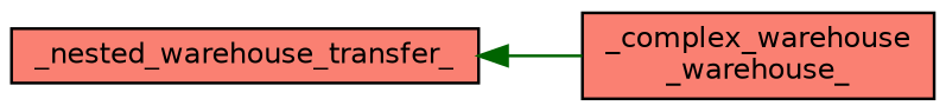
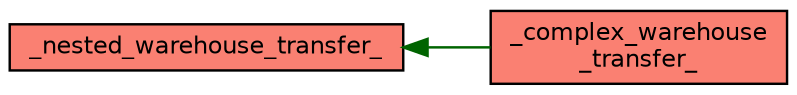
  digraph {
    rankdir=LR
    node [color=black fillcolor=salmon fontname=Helvetica fontsize=10 shape=record style=filled]
    n1 [fontcolor=black height=0.2 label=_nested_warehouse_transfer_ width=0.4]
-   n2 [height=0.2 label="_complex_warehouse\l_warehouse_" width=0.4]
+   n2 [height=0.2 label="_complex_warehouse\l_transfer_" width=0.4]
    n1 -> n2 [color=darkgreen dir=back fontname=Helvetica fontsize=10 labelfontname=Helvetica labelfontsize=10 style=solid]
  }
